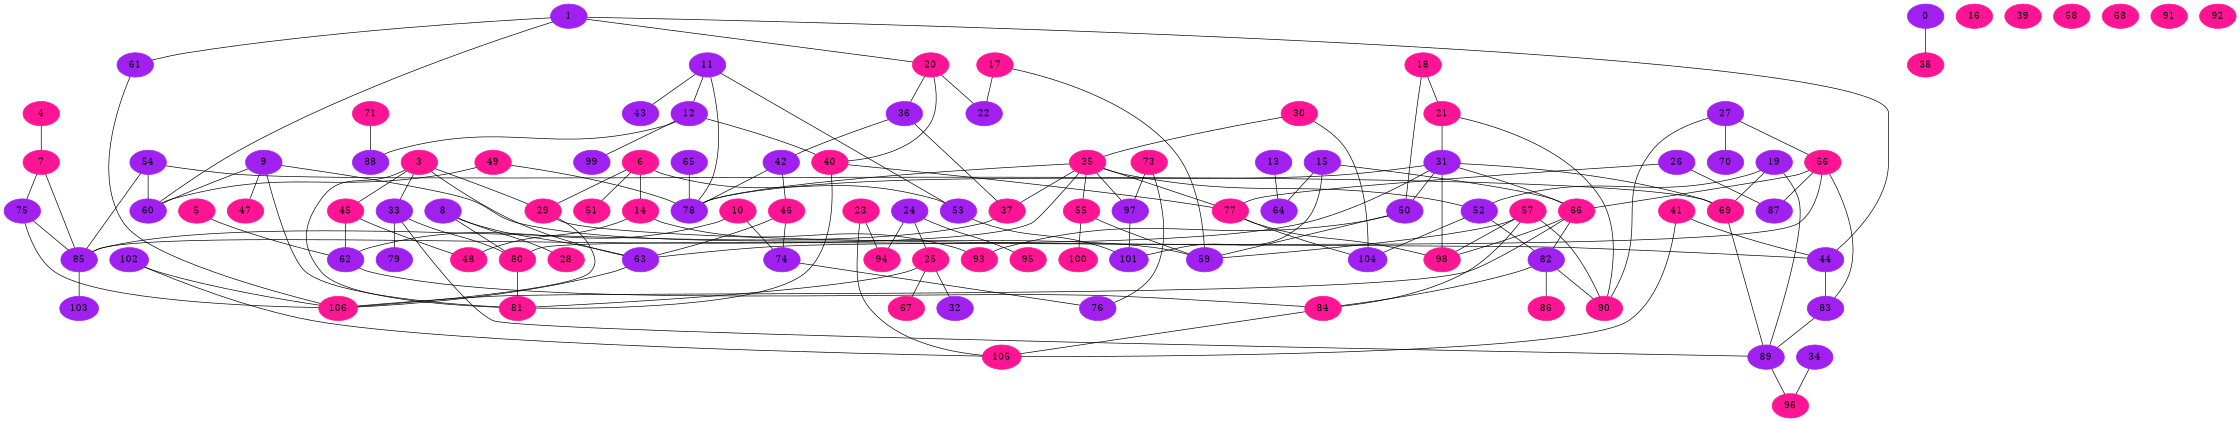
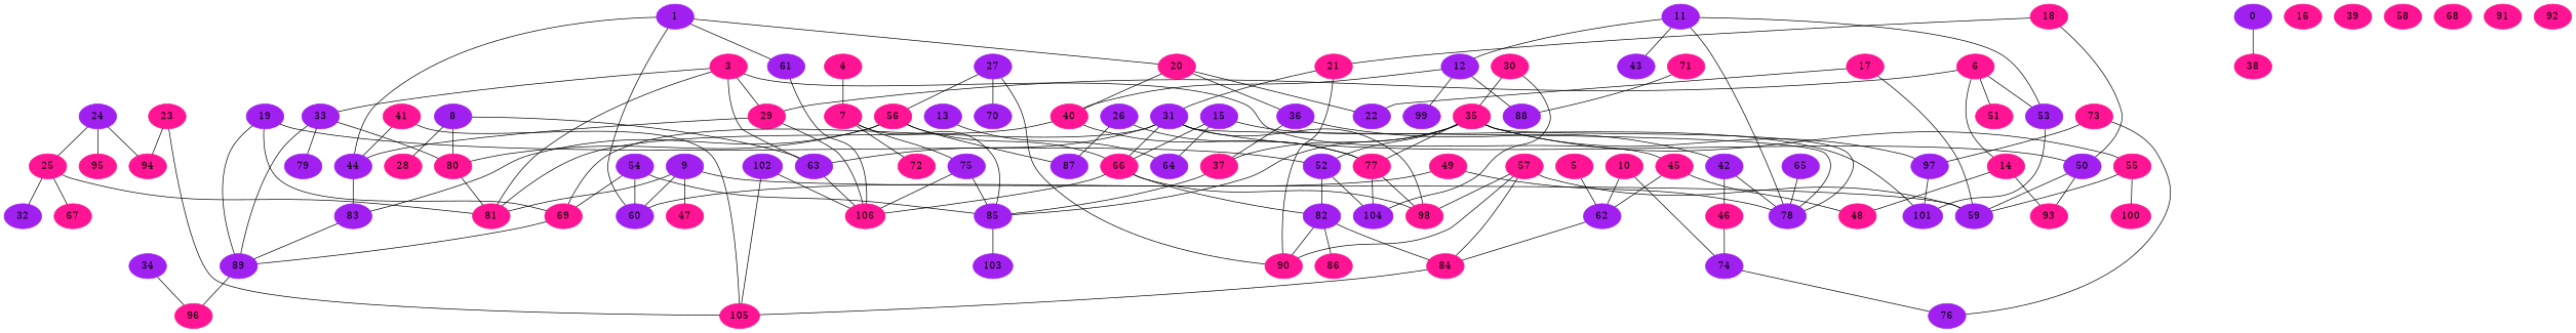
  graph {
    node [color=deeppink style=filled]
    1 [color=purple]
    20
    44 [color=purple]
    60 [color=purple]
    61 [color=purple]
    40
    22 [color=purple]
    36 [color=purple]
    83 [color=purple]
    106
    n11 [color=purple label=0]
    38
    3
    29
    33 [color=purple]
    45
    63 [color=purple]
    81
    80
    89 [color=purple]
    79 [color=purple]
    62 [color=purple]
    48
    4
    7
+   72
    75 [color=purple]
    85 [color=purple]
    5
    84
    6
    14
    51
    53 [color=purple]
    93
    101 [color=purple]
    103 [color=purple]
    8 [color=purple]
    28
    9 [color=purple]
    47
    59 [color=purple]
    10
    74 [color=purple]
    76 [color=purple]
    11 [color=purple]
    12 [color=purple]
    43 [color=purple]
    78 [color=purple]
    88 [color=purple]
    99 [color=purple]
    77
    13 [color=purple]
    64 [color=purple]
    15 [color=purple]
    66
    98
    82 [color=purple]
    16
    17
    18
    21
    50 [color=purple]
    31 [color=purple]
    90
    19 [color=purple]
    52 [color=purple]
    69
    104 [color=purple]
    96
    37
    42 [color=purple]
    23
    94
    105
    24 [color=purple]
    25
    95
    32 [color=purple]
    67
    26 [color=purple]
    87 [color=purple]
    27 [color=purple]
    56
    70 [color=purple]
    30
    35
    55
    97 [color=purple]
    34 [color=purple]
    100
    46
    39
    41
    49
    86
    54 [color=purple]
    57
    58
    65 [color=purple]
    68
    71
    73
    91
    92
    102 [color=purple]
    1 -- 20
    1 -- 44
    1 -- 60
    1 -- 61
    20 -- 40
    20 -- 22
    20 -- 36
    44 -- 83
    61 -- 106
    40 -- 81
    40 -- 77
    36 -- 37
    36 -- 42
    83 -- 89
    n11 -- 38
    3 -- 29
    3 -- 33
    3 -- 45
    3 -- 63
    3 -- 81
    29 -- 44
    29 -- 106
    33 -- 80
    33 -- 89
    33 -- 79
    45 -- 62
    45 -- 48
    63 -- 106
    80 -- 81
    89 -- 96
    62 -- 84
    4 -- 7
+   7 -- 72
    7 -- 75
    7 -- 85
    75 -- 106
    75 -- 85
    85 -- 103
    5 -- 62
    84 -- 105
    6 -- 29
    6 -- 14
    6 -- 51
    6 -- 53
    14 -- 48
    14 -- 93
    53 -- 101
    8 -- 63
    8 -- 80
    8 -- 28
    9 -- 60
    9 -- 81
    9 -- 47
    9 -- 59
    10 -- 62
    10 -- 74
    74 -- 76
    11 -- 53
    11 -- 12
    11 -- 43
    11 -- 78
    12 -- 40
    12 -- 88
    12 -- 99
    77 -- 98
    77 -- 104
    13 -- 64
    15 -- 101
    15 -- 64
    15 -- 66
    66 -- 106
    66 -- 98
    66 -- 82
    82 -- 84
    82 -- 90
    82 -- 86
    17 -- 22
    17 -- 59
    18 -- 21
    18 -- 50
    21 -- 31
    21 -- 90
    50 -- 93
    50 -- 59
    31 -- 63
    31 -- 78
    31 -- 66
    31 -- 98
    31 -- 50
    31 -- 69
    19 -- 89
    19 -- 52
    19 -- 69
    52 -- 82
    52 -- 104
    69 -- 89
    37 -- 85
    42 -- 78
    42 -- 46
    23 -- 94
    23 -- 105
    24 -- 94
    24 -- 25
    24 -- 95
    25 -- 81
    25 -- 32
    25 -- 67
    26 -- 77
    26 -- 87
    27 -- 90
    27 -- 56
    27 -- 70
    56 -- 83
    56 -- 80
    56 -- 66
    56 -- 87
    30 -- 104
    30 -- 35
    35 -- 85
    35 -- 78
    35 -- 77
    35 -- 52
    35 -- 37
    35 -- 55
    35 -- 97
    55 -- 59
    55 -- 100
    97 -- 101
    34 -- 96
-   46 -- 63
    46 -- 74
    41 -- 44
    41 -- 105
    49 -- 60
    49 -- 78
    54 -- 60
    54 -- 85
    54 -- 69
    57 -- 84
    57 -- 59
    57 -- 98
    57 -- 90
    65 -- 78
    71 -- 88
    73 -- 76
    73 -- 97
    102 -- 106
    102 -- 105
  }
